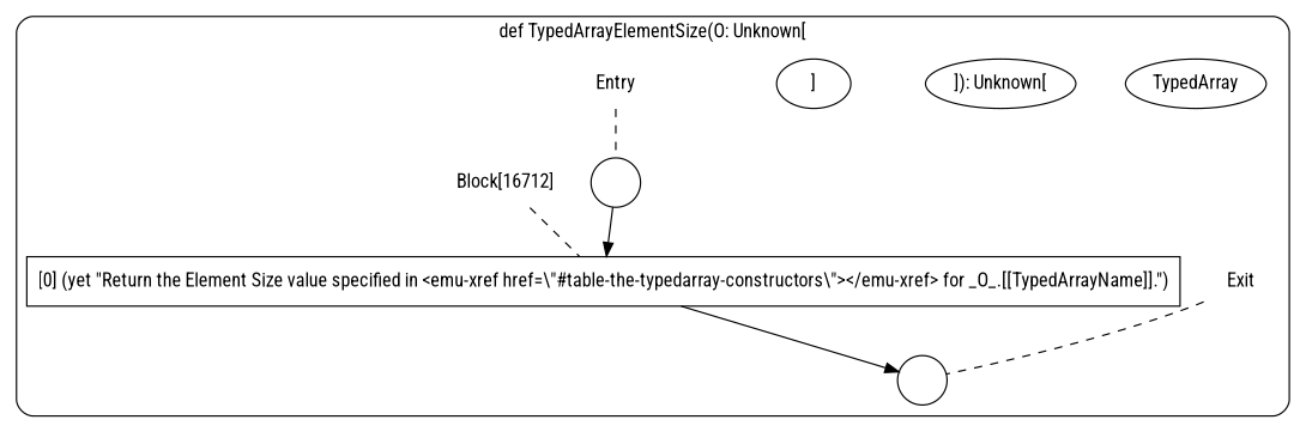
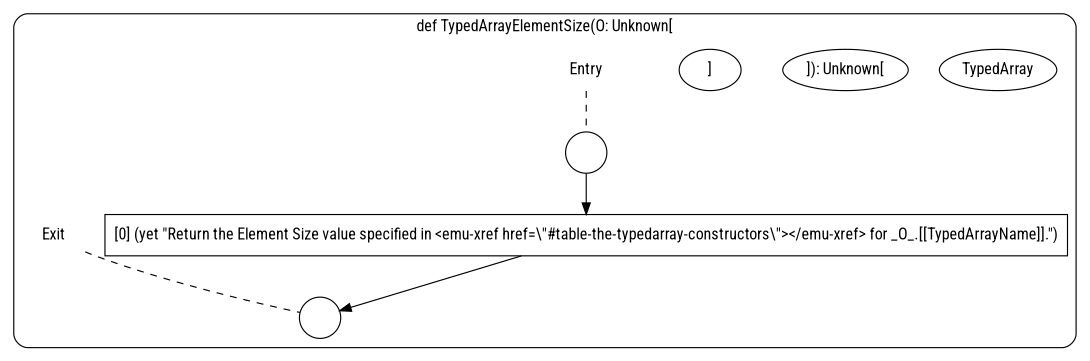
  digraph {
    fontname="Roboto Condensed"
    node [fontname="Roboto Condensed"]
    edge [arrowhead=none color=black fontname="Roboto Condensed" style=dashed]
    TypedArray
    "]): Unknown["
    "]"
    n4 [label=<<font color="black">Entry</font>> shape=none]
    n5 [color=black fillcolor=white label=" " shape=circle style=filled]
    n6 [color=black fillcolor=white label=<<font color="black">[0] (yet &quot;Return the Element Size value specified in &lt;emu-xref href=\&quot;#table-the-typedarray-constructors\&quot;&gt;&lt;/emu-xref&gt; for _O_.[[TypedArrayName]].&quot;)<BR ALIGN="LEFT"/></font>> shape=box style=filled]
    n7 [color=black fillcolor=white label=" " shape=circle style=filled]
    n8 [label=<<font color="black">Exit</font>> shape=none]
-   n9 [label=<<font color="black">Block[16712]</font>> shape=none]
    subgraph cluster_1 {
      label="def TypedArrayElementSize(O: Unknown["
      style=rounded
      TypedArray
      "]): Unknown["
      "]"
      n4
      n5
      n6
      n7
      n8
-     n9
    }
    n4 -> n5
    n5 -> n6 [arrowhead="" style=""]
    n6 -> n7 [arrowhead="" style=""]
    n8 -> n7
-   n9 -> n6
  }
